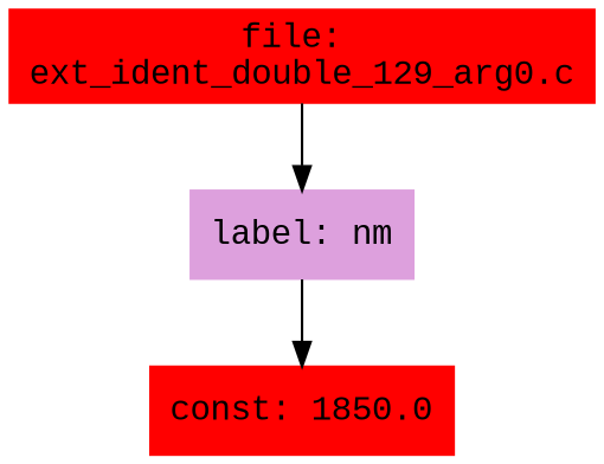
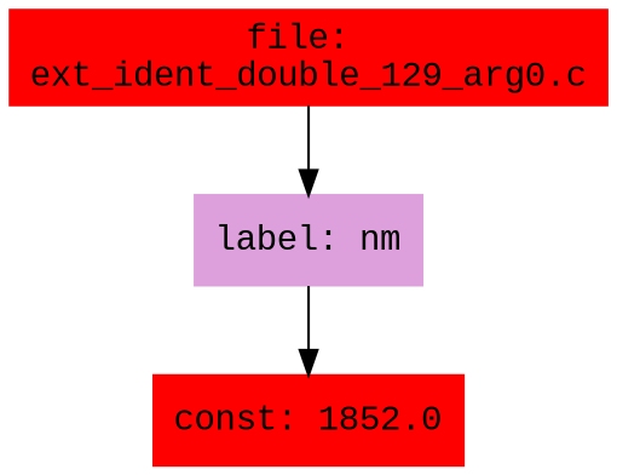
  digraph {
    fontname="Liberation Mono"
    node [shape=box style=filled fontname="Liberation Mono"]
    edge [fontname="Liberation Mono"]
    n1 [color=red label="file: \next_ident_double_129_arg0.c"]
    n2 [color=plum label="label: nm"]
-   n3 [color=red1 label="const: 1850.0"]
+   n3 [color=red1 label="const: 1852.0"]
    n1 -> n2
    n2 -> n3
  }
